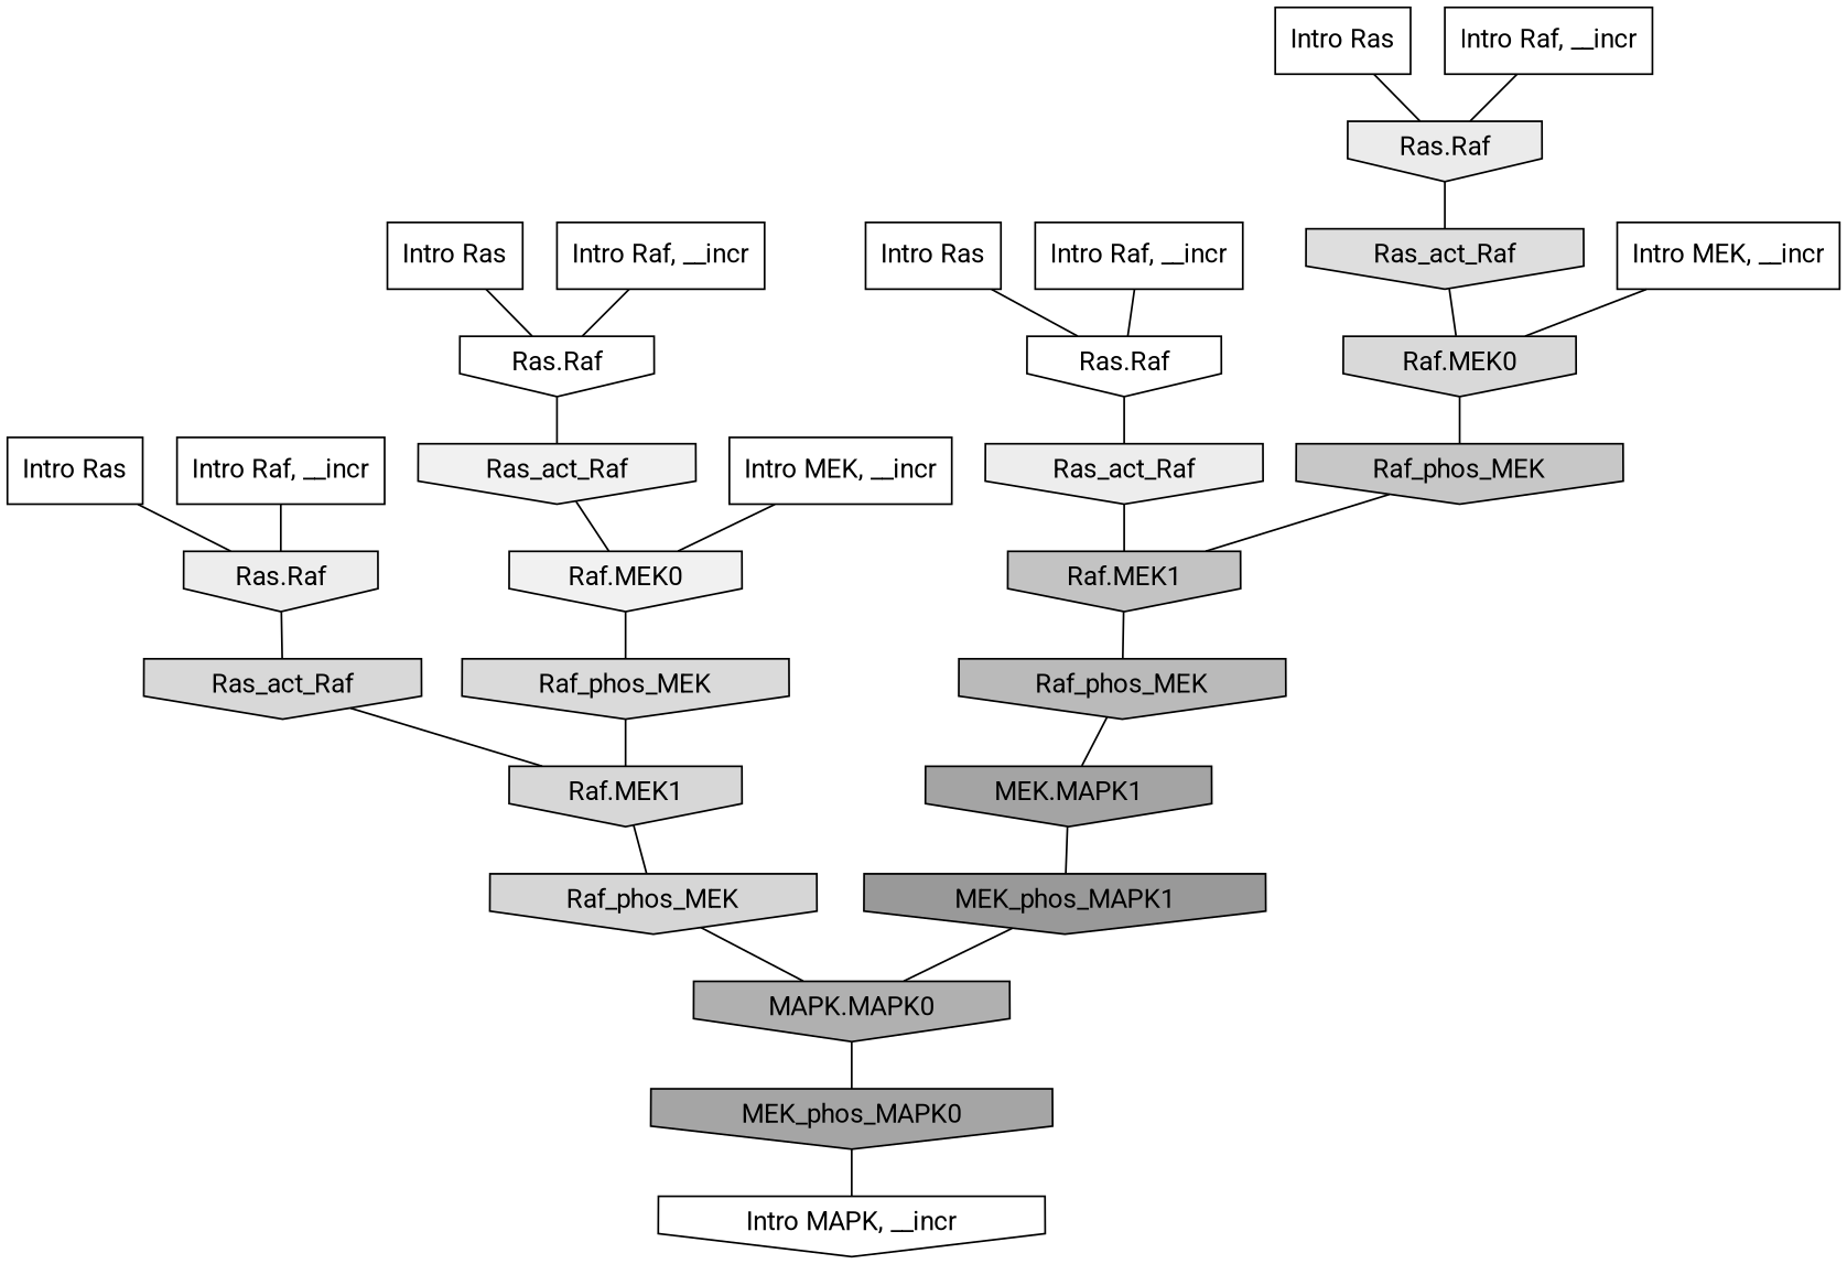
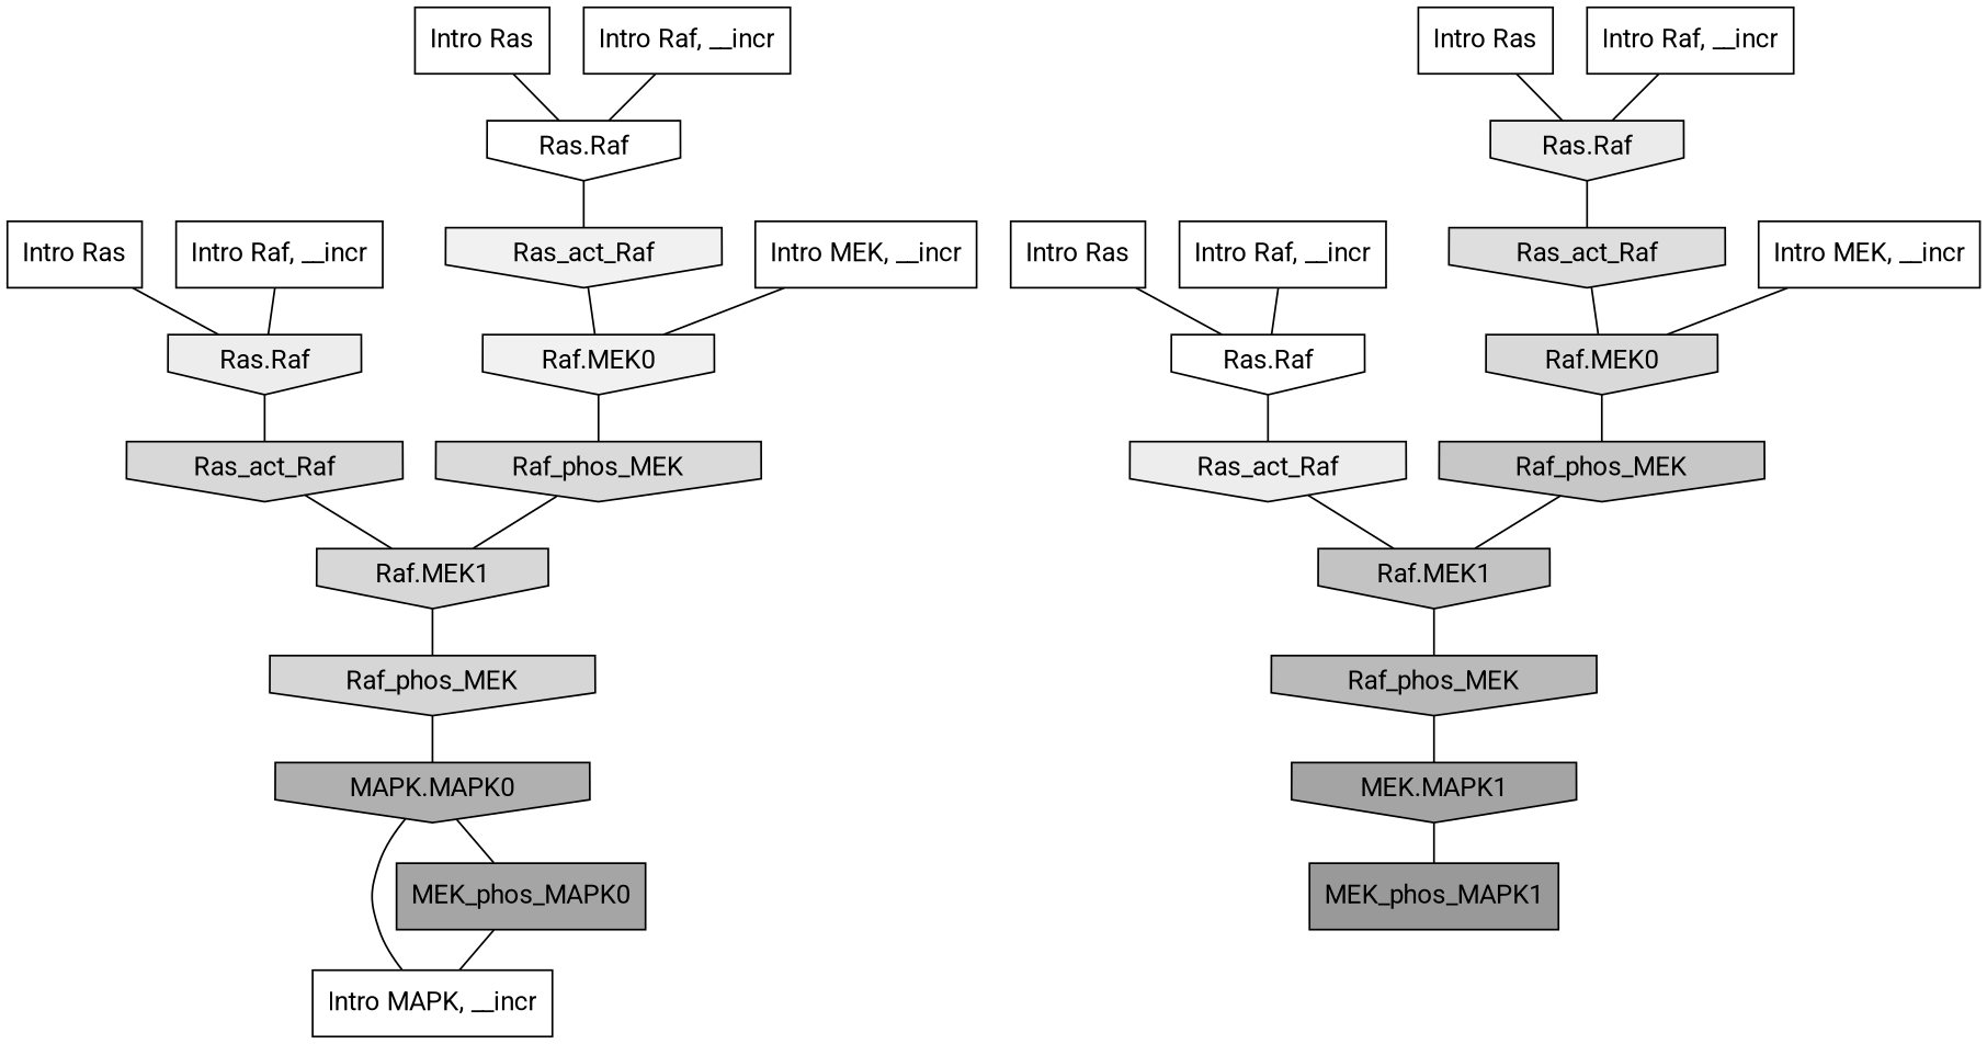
  digraph {
    fontname=Roboto
    rankdir=TB
    ranksep=0.30
    node [fillcolor="0.000 0.000 1.000" fontname=Roboto shape=invhouse style=filled]
    edge [color="0.000 0.000 0.000" dir=none fontname=Roboto]
    n1 [label="Intro Ras" shape=rectangle]
    n2 [fillcolor="0.000 0.000 0.926" label="Ras.Raf"]
    n3 [fillcolor="0.000 0.000 0.845" label=Ras_act_Raf]
    n4 [label="Intro Ras" shape=rectangle]
    n5 [label="Ras.Raf"]
    n6 [fillcolor="0.000 0.000 0.929" label=Ras_act_Raf]
    n7 [label="Intro Ras" shape=rectangle]
    n8 [label="Ras.Raf"]
    n9 [fillcolor="0.000 0.000 0.942" label=Ras_act_Raf]
    n10 [label="Intro Ras" shape=rectangle]
    n11 [fillcolor="0.000 0.000 0.919" label="Ras.Raf"]
    n12 [fillcolor="0.000 0.000 0.870" label=Ras_act_Raf]
    n13 [label="Intro Raf, __incr" shape=rectangle]
    n14 [label="Intro Raf, __incr" shape=rectangle]
    n15 [label="Intro Raf, __incr" shape=rectangle]
    n16 [label="Intro Raf, __incr" shape=rectangle]
    n17 [label="Intro MEK, __incr" shape=rectangle]
    n18 [fillcolor="0.000 0.000 0.942" label="Raf.MEK0"]
    n19 [fillcolor="0.000 0.000 0.854" label=Raf_phos_MEK]
    n20 [label="Intro MEK, __incr" shape=rectangle]
    n21 [fillcolor="0.000 0.000 0.849" label="Raf.MEK0"]
    n22 [fillcolor="0.000 0.000 0.778" label=Raf_phos_MEK]
-   n23 [label="Intro MAPK, __incr"]
+   n23 [label="Intro MAPK, __incr" shape=rectangle]
    n24 [fillcolor="0.000 0.000 0.688" label="MAPK.MAPK0"]
-   n25 [fillcolor="0.000 0.000 0.645" label=MEK_phos_MAPK0]
+   n25 [fillcolor="0.000 0.000 0.645" label=MEK_phos_MAPK0 shape=box]
    n26 [fillcolor="0.000 0.000 0.763" label="Raf.MEK1"]
    n27 [fillcolor="0.000 0.000 0.843" label="Raf.MEK1"]
    n28 [fillcolor="0.000 0.000 0.730" label=Raf_phos_MEK]
    n29 [fillcolor="0.000 0.000 0.837" label=Raf_phos_MEK]
    n30 [fillcolor="0.000 0.000 0.641" label="MEK.MAPK1"]
-   n31 [fillcolor="0.000 0.000 0.600" label=MEK_phos_MAPK1]
+   n31 [fillcolor="0.000 0.000 0.600" label=MEK_phos_MAPK1 shape=box]
    n1 -> n2
    n2 -> n3
    n3 -> n27
    n4 -> n5
    n5 -> n6
    n6 -> n26
    n7 -> n8
    n8 -> n9
    n9 -> n18
    n10 -> n11
    n11 -> n12
    n12 -> n21
    n13 -> n2
    n14 -> n8
    n15 -> n11
    n16 -> n5
    n17 -> n18
    n18 -> n19
    n19 -> n27
    n20 -> n21
    n21 -> n22
    n22 -> n26
-   n31 -> n24
+   n23 -> n24
    n24 -> n25
    n25 -> n23
    n26 -> n28
    n27 -> n29
    n28 -> n30
    n29 -> n24
    n30 -> n31
  }
